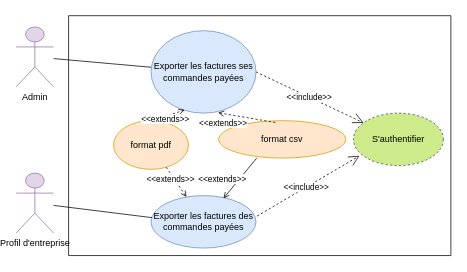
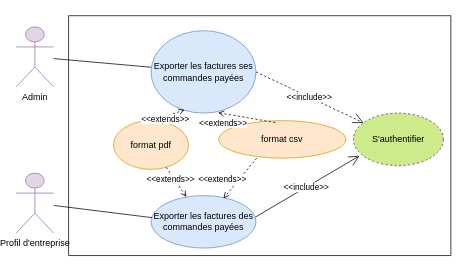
  <mxCell id="0" />
  <mxCell id="1" parent="0" />
  <mxCell id="2" value="S'authentifier" style="ellipse;whiteSpace=wrap;html=1;fillColor=#cdeb8b;strokeColor=#36393d;dashed=1;" vertex="1" parent="1"><mxGeometry x="470" y="150" width="120" height="70" as="geometry" /></mxCell>
  <mxCell id="3" value="&amp;lt;&amp;lt;include&amp;gt;&amp;gt;" style="endArrow=open;endSize=12;dashed=1;html=1;rounded=0;exitX=1;exitY=0.5;exitDx=0;exitDy=0;" edge="1" parent="1" source="9" target="2"><mxGeometry width="160" relative="1" as="geometry"><mxPoint x="319.5" y="27.5" as="sourcePoint" /><mxPoint x="910.5" y="42.5" as="targetPoint" /></mxGeometry></mxCell>
  <mxCell id="4" value="" style="endArrow=none;html=1;rounded=0;" edge="1" parent="1" source="5" target="9"><mxGeometry relative="1" as="geometry"><mxPoint x="70" y="70" as="sourcePoint" /><mxPoint x="188.319" y="-44.221" as="targetPoint" /></mxGeometry></mxCell>
  <mxCell id="5" value="Admin" style="shape=umlActor;verticalLabelPosition=bottom;verticalAlign=top;html=1;outlineConnect=0;fillColor=#e1d5e7;strokeColor=#9673a6;" vertex="1" parent="1"><mxGeometry x="20" y="35" width="50" height="80" as="geometry" /></mxCell>
- <mxCell id="6" value="&amp;lt;&amp;lt;include&amp;gt;&amp;gt;" style="endArrow=open;endSize=12;dashed=1;html=1;rounded=0;exitX=0.974;exitY=0.433;exitDx=0;exitDy=0;exitPerimeter=0;entryX=0.067;entryY=0.814;entryDx=0;entryDy=0;entryPerimeter=0;" edge="1" parent="1" source="16" target="2"><mxGeometry width="160" relative="1" as="geometry"><mxPoint x="350" y="80" as="sourcePoint" /><mxPoint x="490" y="180" as="targetPoint" /></mxGeometry></mxCell>
+ <mxCell id="6" value="&amp;lt;&amp;lt;include&amp;gt;&amp;gt;" style="endArrow=open;endSize=12;dashed=0;html=1;rounded=0;exitX=0.974;exitY=0.433;exitDx=0;exitDy=0;exitPerimeter=0;entryX=0.067;entryY=0.814;entryDx=0;entryDy=0;entryPerimeter=0;" edge="1" parent="1" source="16" target="2"><mxGeometry width="160" relative="1" as="geometry"><mxPoint x="350" y="80" as="sourcePoint" /><mxPoint x="490" y="180" as="targetPoint" /></mxGeometry></mxCell>
  <mxCell id="7" value="Profil d'entreprise" style="shape=umlActor;verticalLabelPosition=bottom;verticalAlign=top;html=1;outlineConnect=0;fillColor=#e1d5e7;strokeColor=#9673a6;" vertex="1" parent="1"><mxGeometry x="20" y="230" width="50" height="80" as="geometry" /></mxCell>
  <mxCell id="8" value="" style="swimlane;startSize=0;" vertex="1" parent="1"><mxGeometry x="90" y="20" width="510" height="320" as="geometry" /></mxCell>
  <mxCell id="9" value="Exporter les factures ses commandes payées" style="ellipse;whiteSpace=wrap;html=1;fillColor=#dae8fc;strokeColor=#6c8ebf;" vertex="1" parent="8"><mxGeometry x="110" y="20" width="140" height="110" as="geometry" /></mxCell>
  <mxCell id="10" value="format pdf" style="ellipse;whiteSpace=wrap;html=1;fillColor=#ffe6cc;strokeColor=#d79b00;" vertex="1" parent="8"><mxGeometry x="60" y="140" width="100" height="65" as="geometry" /></mxCell>
  <mxCell id="11" value="format csv" style="ellipse;whiteSpace=wrap;html=1;fillColor=#ffe6cc;strokeColor=#d79b00;" vertex="1" parent="8"><mxGeometry x="200" y="140" width="170" height="50" as="geometry" /></mxCell>
  <mxCell id="12" style="rounded=0;orthogonalLoop=1;jettySize=auto;html=1;endArrow=open;endFill=0;dashed=1;exitX=0.446;exitY=0.05;exitDx=0;exitDy=0;exitPerimeter=0;entryX=0.638;entryY=0.994;entryDx=0;entryDy=0;entryPerimeter=0;" edge="1" parent="8" source="11" target="9"><mxGeometry relative="1" as="geometry"><mxPoint x="97" y="119" as="sourcePoint" /><mxPoint x="140" y="80" as="targetPoint" /></mxGeometry></mxCell>
  <mxCell id="13" value="&amp;lt;&amp;lt;extends&amp;gt;&amp;gt;" style="edgeLabel;html=1;align=center;verticalAlign=middle;resizable=0;points=[];" vertex="1" connectable="0" parent="12"><mxGeometry x="0.449" y="1" relative="1" as="geometry"><mxPoint x="-15" y="9" as="offset" /></mxGeometry></mxCell>
  <mxCell id="14" style="rounded=0;orthogonalLoop=1;jettySize=auto;html=1;endArrow=open;endFill=0;dashed=1;exitX=0.566;exitY=-0.017;exitDx=0;exitDy=0;exitPerimeter=0;entryX=0.321;entryY=0.96;entryDx=0;entryDy=0;entryPerimeter=0;" edge="1" parent="8" source="10" target="9"><mxGeometry relative="1" as="geometry"><mxPoint x="62" y="129" as="sourcePoint" /><mxPoint x="130" y="70" as="targetPoint" /></mxGeometry></mxCell>
  <mxCell id="15" value="&amp;lt;&amp;lt;extends&amp;gt;&amp;gt;" style="edgeLabel;html=1;align=center;verticalAlign=middle;resizable=0;points=[];" vertex="1" connectable="0" parent="14"><mxGeometry x="0.449" y="1" relative="1" as="geometry"><mxPoint x="-15" y="9" as="offset" /></mxGeometry></mxCell>
  <mxCell id="16" value="Exporter les factures des commandes payées" style="ellipse;whiteSpace=wrap;html=1;fillColor=#dae8fc;strokeColor=#6c8ebf;" vertex="1" parent="8"><mxGeometry x="110" y="240" width="140" height="70" as="geometry" /></mxCell>
  <mxCell id="17" style="rounded=0;orthogonalLoop=1;jettySize=auto;html=1;endArrow=open;endFill=0;dashed=1;" edge="1" parent="8" source="10" target="16"><mxGeometry relative="1" as="geometry"><mxPoint x="54.78" y="176.12" as="sourcePoint" /><mxPoint x="109.997" y="190.001" as="targetPoint" /></mxGeometry></mxCell>
  <mxCell id="18" value="&amp;lt;&amp;lt;extends&amp;gt;&amp;gt;" style="edgeLabel;html=1;align=center;verticalAlign=middle;resizable=0;points=[];" vertex="1" connectable="0" parent="17"><mxGeometry x="0.449" y="1" relative="1" as="geometry"><mxPoint x="-15" y="-12" as="offset" /></mxGeometry></mxCell>
- <mxCell id="19" style="rounded=0;orthogonalLoop=1;jettySize=auto;html=1;endArrow=open;endFill=0;dashed=0;exitX=0.3;exitY=1;exitDx=0;exitDy=0;exitPerimeter=0;entryX=0.69;entryY=0.053;entryDx=0;entryDy=0;entryPerimeter=0;" edge="1" parent="8" source="11" target="16"><mxGeometry relative="1" as="geometry"><mxPoint x="138" y="198" as="sourcePoint" /><mxPoint x="165" y="232" as="targetPoint" /></mxGeometry></mxCell>
+ <mxCell id="19" style="rounded=0;orthogonalLoop=1;jettySize=auto;html=1;endArrow=open;endFill=0;dashed=1;exitX=0.3;exitY=1;exitDx=0;exitDy=0;exitPerimeter=0;entryX=0.69;entryY=0.053;entryDx=0;entryDy=0;entryPerimeter=0;" edge="1" parent="8" source="11" target="16"><mxGeometry relative="1" as="geometry"><mxPoint x="138" y="198" as="sourcePoint" /><mxPoint x="165" y="232" as="targetPoint" /></mxGeometry></mxCell>
  <mxCell id="20" value="&amp;lt;&amp;lt;extends&amp;gt;&amp;gt;" style="edgeLabel;html=1;align=center;verticalAlign=middle;resizable=0;points=[];" vertex="1" connectable="0" parent="19"><mxGeometry x="0.449" y="1" relative="1" as="geometry"><mxPoint x="-15" y="-12" as="offset" /></mxGeometry></mxCell>
  <mxCell id="21" value="" style="endArrow=none;html=1;rounded=0;entryX=0.008;entryY=0.42;entryDx=0;entryDy=0;entryPerimeter=0;" edge="1" parent="1" source="7" target="16"><mxGeometry relative="1" as="geometry"><mxPoint x="70" y="294.66" as="sourcePoint" /><mxPoint x="210" y="294.66" as="targetPoint" /></mxGeometry></mxCell>
